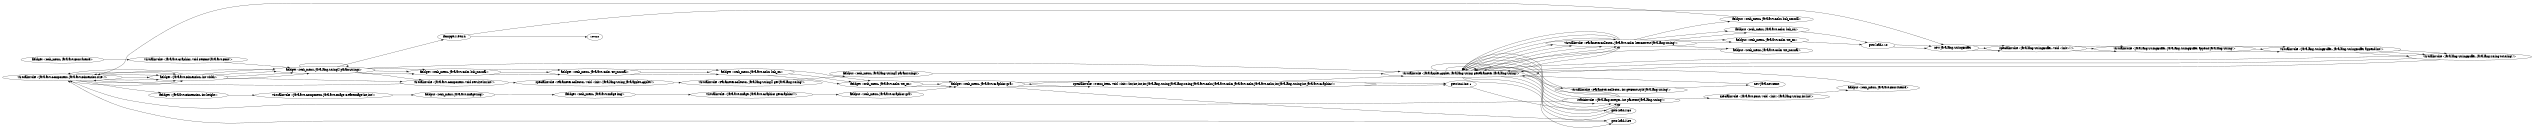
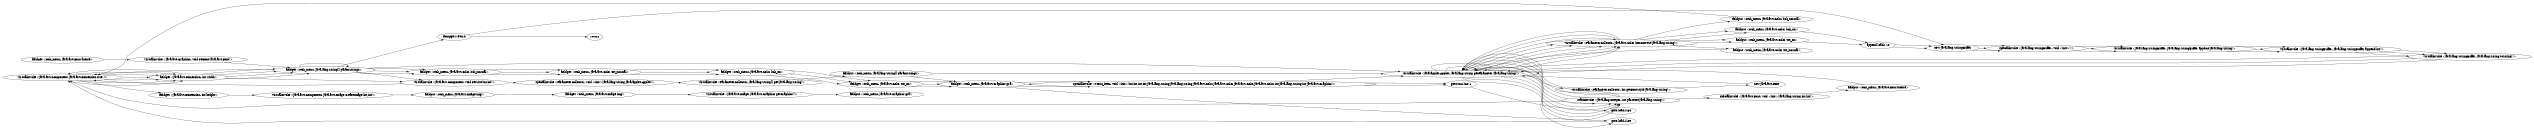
  digraph {
    rankdir=LR
    "virtualinvoke <java.awt.Component: java.awt.Dimension size()>"
    "fieldget <java.awt.Dimension: int width>"
    "fieldget <java.awt.Dimension: int height>"
    "virtualinvoke <java.awt.Component: void setSize(int,int)>"
    "fieldget <Nch_menu: java.lang.String[] paramStrings>"
    "virtualinvoke <java.awt.Component: java.awt.Image createImage(int,int)>"
    "specialinvoke <ParameterCollector: void <init>(java.lang.String,java.applet.Applet)>"
    "virtualinvoke <java.applet.Applet: java.lang.String getParameter(java.lang.String)>"
    "ifcmpge.i return"
    "fieldget <Nch_menu: java.awt.Color bck_normal>"
    "virtualinvoke <ParameterCollector: java.lang.String[] get(java.lang.String)>"
    "fieldput <Nch_menu: java.lang.String[] paramStrings>"
    "virtualinvoke <ParameterCollector: int getFontStyle(java.lang.String)>"
    "staticinvoke <java.lang.Integer: int parseInt(java.lang.String)>"
    "virtualinvoke <ParameterCollector: java.awt.Color hexConvert(java.lang.String)>"
    "goto load.i i29"
-   "new java.awt.Font" [label="new java.new.Font"]
+   "new java.awt.Font"
    "specialinvoke <java.awt.Font: void <init>(java.lang.String,int,int)>"
    "fieldput <Nch_menu: java.awt.Color txt_normal>"
    "fieldput <Nch_menu: java.awt.Color bck_normal>"
    "fieldput <Nch_menu: java.awt.Color bck_on>"
    "fieldput <Nch_menu: java.awt.Color txt_on>"
    "fieldput <Nch_menu: java.awt.Font fuente>"
    "new java.lang.StringBuffer"
    return
    "fieldget <Nch_menu: java.awt.Color txt_normal>"
-   "goto load.r r0"
+   "goto load.r r0" [label="append load.r r0"]
    "fieldput <Nch_menu: java.awt.Image img>"
    "fieldget <Nch_menu: java.awt.Image img>"
    "virtualinvoke <java.awt.Image: java.awt.Graphics getGraphics()>"
    "fieldput <Nch_menu: java.awt.Graphics gra>"
    "fieldget <Nch_menu: java.awt.Graphics gra>"
    "specialinvoke <Menu_item: void <init>(int,int,int,int,java.lang.String,java.lang.String,java.awt.Color,java.awt.Color,java.awt.Color,java.awt.Color,int,java.lang.String,int,java.awt.Graphics)>"
    "fieldget <Nch_menu: java.awt.Font fuente>"
    "virtualinvoke <java.awt.Graphics: void setFont(java.awt.Font)>"
    "goto inc.i i30 1"
    "specialinvoke <java.lang.StringBuffer: void <init>()>"
    "virtualinvoke <java.lang.StringBuffer: java.lang.StringBuffer append(java.lang.String)>"
    "virtualinvoke <java.lang.StringBuffer: java.lang.StringBuffer append(int)>"
    "virtualinvoke <java.lang.StringBuffer: java.lang.String toString()>"
    "fieldget <Nch_menu: java.awt.Color bck_on>"
    "fieldget <Nch_menu: java.awt.Color txt_on>"
    "goto load.i i30"
    "virtualinvoke <java.awt.Component: java.awt.Dimension size()>" -> "fieldget <java.awt.Dimension: int width>"
    "virtualinvoke <java.awt.Component: java.awt.Dimension size()>" -> "fieldget <java.awt.Dimension: int width>"
    "virtualinvoke <java.awt.Component: java.awt.Dimension size()>" -> "fieldget <java.awt.Dimension: int width>"
    "virtualinvoke <java.awt.Component: java.awt.Dimension size()>" -> "fieldget <java.awt.Dimension: int width>"
    "virtualinvoke <java.awt.Component: java.awt.Dimension size()>" -> "fieldget <java.awt.Dimension: int width>"
    "virtualinvoke <java.awt.Component: java.awt.Dimension size()>" -> "fieldget <java.awt.Dimension: int width>"
    "virtualinvoke <java.awt.Component: java.awt.Dimension size()>" -> "fieldget <java.awt.Dimension: int height>"
    "fieldget <java.awt.Dimension: int width>" -> "virtualinvoke <java.awt.Component: java.awt.Dimension size()>"
    "fieldget <java.awt.Dimension: int width>" -> "virtualinvoke <java.awt.Component: void setSize(int,int)>"
    "fieldget <java.awt.Dimension: int width>" -> "fieldget <Nch_menu: java.lang.String[] paramStrings>"
    "fieldget <java.awt.Dimension: int width>" -> "fieldget <Nch_menu: java.lang.String[] paramStrings>"
    "fieldget <java.awt.Dimension: int width>" -> "fieldget <Nch_menu: java.lang.String[] paramStrings>"
    "fieldget <java.awt.Dimension: int width>" -> "fieldget <Nch_menu: java.lang.String[] paramStrings>"
    "fieldget <java.awt.Dimension: int height>" -> "virtualinvoke <java.awt.Component: java.awt.Image createImage(int,int)>"
    "virtualinvoke <java.awt.Component: void setSize(int,int)>" -> "virtualinvoke <java.awt.Component: java.awt.Dimension size()>"
    "virtualinvoke <java.awt.Component: void setSize(int,int)>" -> "specialinvoke <ParameterCollector: void <init>(java.lang.String,java.applet.Applet)>"
    "fieldget <Nch_menu: java.lang.String[] paramStrings>" -> "virtualinvoke <java.awt.Component: java.awt.Dimension size()>"
    "fieldget <Nch_menu: java.lang.String[] paramStrings>" -> "virtualinvoke <java.awt.Component: void setSize(int,int)>"
    "fieldget <Nch_menu: java.lang.String[] paramStrings>" -> "fieldget <Nch_menu: java.lang.String[] paramStrings>"
    "fieldget <Nch_menu: java.lang.String[] paramStrings>" -> "virtualinvoke <java.applet.Applet: java.lang.String getParameter(java.lang.String)>"
    "fieldget <Nch_menu: java.lang.String[] paramStrings>" -> "ifcmpge.i return"
    "fieldget <Nch_menu: java.lang.String[] paramStrings>" -> "fieldget <Nch_menu: java.awt.Color bck_normal>"
    "fieldget <Nch_menu: java.lang.String[] paramStrings>" -> "fieldget <Nch_menu: java.awt.Color bck_normal>"
    "fieldget <Nch_menu: java.lang.String[] paramStrings>" -> "fieldget <Nch_menu: java.awt.Color bck_normal>"
    "virtualinvoke <java.awt.Component: java.awt.Image createImage(int,int)>" -> "fieldput <Nch_menu: java.awt.Image img>"
    "specialinvoke <ParameterCollector: void <init>(java.lang.String,java.applet.Applet)>" -> "virtualinvoke <ParameterCollector: java.lang.String[] get(java.lang.String)>"
    "virtualinvoke <java.applet.Applet: java.lang.String getParameter(java.lang.String)>" -> "virtualinvoke <java.applet.Applet: java.lang.String getParameter(java.lang.String)>"
    "virtualinvoke <java.applet.Applet: java.lang.String getParameter(java.lang.String)>" -> "virtualinvoke <java.applet.Applet: java.lang.String getParameter(java.lang.String)>"
    "virtualinvoke <java.applet.Applet: java.lang.String getParameter(java.lang.String)>" -> "virtualinvoke <ParameterCollector: int getFontStyle(java.lang.String)>"
    "virtualinvoke <java.applet.Applet: java.lang.String getParameter(java.lang.String)>" -> "staticinvoke <java.lang.Integer: int parseInt(java.lang.String)>"
    "virtualinvoke <java.applet.Applet: java.lang.String getParameter(java.lang.String)>" -> "staticinvoke <java.lang.Integer: int parseInt(java.lang.String)>"
    "virtualinvoke <java.applet.Applet: java.lang.String getParameter(java.lang.String)>" -> "staticinvoke <java.lang.Integer: int parseInt(java.lang.String)>"
    "virtualinvoke <java.applet.Applet: java.lang.String getParameter(java.lang.String)>" -> "staticinvoke <java.lang.Integer: int parseInt(java.lang.String)>"
    "virtualinvoke <java.applet.Applet: java.lang.String getParameter(java.lang.String)>" -> "staticinvoke <java.lang.Integer: int parseInt(java.lang.String)>"
    "virtualinvoke <java.applet.Applet: java.lang.String getParameter(java.lang.String)>" -> "staticinvoke <java.lang.Integer: int parseInt(java.lang.String)>"
    "virtualinvoke <java.applet.Applet: java.lang.String getParameter(java.lang.String)>" -> "virtualinvoke <ParameterCollector: java.awt.Color hexConvert(java.lang.String)>"
    "virtualinvoke <java.applet.Applet: java.lang.String getParameter(java.lang.String)>" -> "virtualinvoke <ParameterCollector: java.awt.Color hexConvert(java.lang.String)>"
    "virtualinvoke <java.applet.Applet: java.lang.String getParameter(java.lang.String)>" -> "virtualinvoke <ParameterCollector: java.awt.Color hexConvert(java.lang.String)>"
    "virtualinvoke <java.applet.Applet: java.lang.String getParameter(java.lang.String)>" -> "virtualinvoke <ParameterCollector: java.awt.Color hexConvert(java.lang.String)>"
    "virtualinvoke <java.applet.Applet: java.lang.String getParameter(java.lang.String)>" -> "virtualinvoke <ParameterCollector: java.awt.Color hexConvert(java.lang.String)>"
    "virtualinvoke <java.applet.Applet: java.lang.String getParameter(java.lang.String)>" -> "virtualinvoke <ParameterCollector: java.awt.Color hexConvert(java.lang.String)>"
    "virtualinvoke <java.applet.Applet: java.lang.String getParameter(java.lang.String)>" -> "virtualinvoke <ParameterCollector: java.awt.Color hexConvert(java.lang.String)>"
    "virtualinvoke <java.applet.Applet: java.lang.String getParameter(java.lang.String)>" -> "goto load.i i29"
    "ifcmpge.i return" -> "new java.lang.StringBuffer"
    "ifcmpge.i return" -> return
    "fieldget <Nch_menu: java.awt.Color bck_normal>" -> "fieldget <Nch_menu: java.awt.Color txt_normal>"
    "fieldget <Nch_menu: java.awt.Color bck_normal>" -> "fieldget <Nch_menu: java.awt.Color txt_normal>"
    "fieldget <Nch_menu: java.awt.Color bck_normal>" -> "fieldget <Nch_menu: java.awt.Color txt_normal>"
    "virtualinvoke <ParameterCollector: java.lang.String[] get(java.lang.String)>" -> "fieldput <Nch_menu: java.lang.String[] paramStrings>"
    "fieldput <Nch_menu: java.lang.String[] paramStrings>" -> "virtualinvoke <java.applet.Applet: java.lang.String getParameter(java.lang.String)>"
    "virtualinvoke <ParameterCollector: int getFontStyle(java.lang.String)>" -> "new java.awt.Font"
    "staticinvoke <java.lang.Integer: int parseInt(java.lang.String)>" -> "virtualinvoke <java.awt.Component: java.awt.Dimension size()>"
    "staticinvoke <java.lang.Integer: int parseInt(java.lang.String)>" -> "virtualinvoke <java.applet.Applet: java.lang.String getParameter(java.lang.String)>"
    "staticinvoke <java.lang.Integer: int parseInt(java.lang.String)>" -> "virtualinvoke <java.applet.Applet: java.lang.String getParameter(java.lang.String)>"
    "staticinvoke <java.lang.Integer: int parseInt(java.lang.String)>" -> "virtualinvoke <java.applet.Applet: java.lang.String getParameter(java.lang.String)>"
    "staticinvoke <java.lang.Integer: int parseInt(java.lang.String)>" -> "virtualinvoke <java.applet.Applet: java.lang.String getParameter(java.lang.String)>"
    "staticinvoke <java.lang.Integer: int parseInt(java.lang.String)>" -> "specialinvoke <java.awt.Font: void <init>(java.lang.String,int,int)>"
    "virtualinvoke <ParameterCollector: java.awt.Color hexConvert(java.lang.String)>" -> "virtualinvoke <java.applet.Applet: java.lang.String getParameter(java.lang.String)>"
    "virtualinvoke <ParameterCollector: java.awt.Color hexConvert(java.lang.String)>" -> "virtualinvoke <java.applet.Applet: java.lang.String getParameter(java.lang.String)>"
    "virtualinvoke <ParameterCollector: java.awt.Color hexConvert(java.lang.String)>" -> "fieldput <Nch_menu: java.awt.Color txt_normal>"
    "virtualinvoke <ParameterCollector: java.awt.Color hexConvert(java.lang.String)>" -> "fieldput <Nch_menu: java.awt.Color bck_normal>"
    "virtualinvoke <ParameterCollector: java.awt.Color hexConvert(java.lang.String)>" -> "fieldput <Nch_menu: java.awt.Color bck_on>"
    "virtualinvoke <ParameterCollector: java.awt.Color hexConvert(java.lang.String)>" -> "fieldput <Nch_menu: java.awt.Color bck_on>"
    "virtualinvoke <ParameterCollector: java.awt.Color hexConvert(java.lang.String)>" -> "fieldput <Nch_menu: java.awt.Color txt_on>"
    "virtualinvoke <ParameterCollector: java.awt.Color hexConvert(java.lang.String)>" -> "fieldput <Nch_menu: java.awt.Color txt_on>"
    "goto load.i i29" -> "virtualinvoke <java.awt.Component: java.awt.Dimension size()>"
    "new java.awt.Font" -> "virtualinvoke <java.applet.Applet: java.lang.String getParameter(java.lang.String)>"
    "specialinvoke <java.awt.Font: void <init>(java.lang.String,int,int)>" -> "fieldput <Nch_menu: java.awt.Font fuente>"
    "fieldput <Nch_menu: java.awt.Color txt_normal>" -> "virtualinvoke <java.applet.Applet: java.lang.String getParameter(java.lang.String)>"
    "fieldput <Nch_menu: java.awt.Color bck_normal>" -> "virtualinvoke <java.awt.Component: java.awt.Dimension size()>"
    "fieldput <Nch_menu: java.awt.Color bck_on>" -> "goto load.r r0"
    "fieldput <Nch_menu: java.awt.Color txt_on>" -> "goto load.r r0"
    "fieldput <Nch_menu: java.awt.Font fuente>" -> "virtualinvoke <java.applet.Applet: java.lang.String getParameter(java.lang.String)>"
    "new java.lang.StringBuffer" -> "specialinvoke <java.lang.StringBuffer: void <init>()>"
    "new java.lang.StringBuffer" -> "specialinvoke <java.lang.StringBuffer: void <init>()>"
    "new java.lang.StringBuffer" -> "specialinvoke <java.lang.StringBuffer: void <init>()>"
    "fieldget <Nch_menu: java.awt.Color txt_normal>" -> "fieldget <Nch_menu: java.awt.Color bck_on>"
    "fieldget <Nch_menu: java.awt.Color txt_normal>" -> "fieldget <Nch_menu: java.awt.Color bck_on>"
    "fieldget <Nch_menu: java.awt.Color txt_normal>" -> "fieldget <Nch_menu: java.awt.Color bck_on>"
    "goto load.r r0" -> "new java.lang.StringBuffer"
    "goto load.r r0" -> "new java.lang.StringBuffer"
    "fieldput <Nch_menu: java.awt.Image img>" -> "fieldget <Nch_menu: java.awt.Image img>"
    "fieldget <Nch_menu: java.awt.Image img>" -> "virtualinvoke <java.awt.Image: java.awt.Graphics getGraphics()>"
    "virtualinvoke <java.awt.Image: java.awt.Graphics getGraphics()>" -> "fieldput <Nch_menu: java.awt.Graphics gra>"
-   "fieldput <Nch_menu: java.awt.Graphics gra>" -> "fieldget <Nch_menu: java.awt.Graphics gra>"
+   "fieldput <Nch_menu: java.lang.String[] paramStrings>" -> "fieldget <Nch_menu: java.awt.Graphics gra>"
    "fieldget <Nch_menu: java.awt.Graphics gra>" -> "goto load.i i29"
    "fieldget <Nch_menu: java.awt.Graphics gra>" -> "specialinvoke <Menu_item: void <init>(int,int,int,int,java.lang.String,java.lang.String,java.awt.Color,java.awt.Color,java.awt.Color,java.awt.Color,int,java.lang.String,int,java.awt.Graphics)>"
    "fieldget <Nch_menu: java.awt.Graphics gra>" -> "specialinvoke <Menu_item: void <init>(int,int,int,int,java.lang.String,java.lang.String,java.awt.Color,java.awt.Color,java.awt.Color,java.awt.Color,int,java.lang.String,int,java.awt.Graphics)>"
    "fieldget <Nch_menu: java.awt.Graphics gra>" -> "specialinvoke <Menu_item: void <init>(int,int,int,int,java.lang.String,java.lang.String,java.awt.Color,java.awt.Color,java.awt.Color,java.awt.Color,int,java.lang.String,int,java.awt.Graphics)>"
    "specialinvoke <Menu_item: void <init>(int,int,int,int,java.lang.String,java.lang.String,java.awt.Color,java.awt.Color,java.awt.Color,java.awt.Color,int,java.lang.String,int,java.awt.Graphics)>" -> "virtualinvoke <java.applet.Applet: java.lang.String getParameter(java.lang.String)>"
    "specialinvoke <Menu_item: void <init>(int,int,int,int,java.lang.String,java.lang.String,java.awt.Color,java.awt.Color,java.awt.Color,java.awt.Color,int,java.lang.String,int,java.awt.Graphics)>" -> "goto inc.i i30 1"
    "specialinvoke <Menu_item: void <init>(int,int,int,int,java.lang.String,java.lang.String,java.awt.Color,java.awt.Color,java.awt.Color,java.awt.Color,int,java.lang.String,int,java.awt.Graphics)>" -> "goto inc.i i30 1"
    "fieldget <Nch_menu: java.awt.Font fuente>" -> "virtualinvoke <java.awt.Graphics: void setFont(java.awt.Font)>"
    "virtualinvoke <java.awt.Graphics: void setFont(java.awt.Font)>" -> "fieldget <Nch_menu: java.lang.String[] paramStrings>"
    "goto inc.i i30 1" -> "goto load.i i30"
    "specialinvoke <java.lang.StringBuffer: void <init>()>" -> "virtualinvoke <java.lang.StringBuffer: java.lang.StringBuffer append(java.lang.String)>"
    "specialinvoke <java.lang.StringBuffer: void <init>()>" -> "virtualinvoke <java.lang.StringBuffer: java.lang.StringBuffer append(java.lang.String)>"
    "specialinvoke <java.lang.StringBuffer: void <init>()>" -> "virtualinvoke <java.lang.StringBuffer: java.lang.StringBuffer append(java.lang.String)>"
    "virtualinvoke <java.lang.StringBuffer: java.lang.StringBuffer append(java.lang.String)>" -> "virtualinvoke <java.lang.StringBuffer: java.lang.StringBuffer append(int)>"
    "virtualinvoke <java.lang.StringBuffer: java.lang.StringBuffer append(java.lang.String)>" -> "virtualinvoke <java.lang.StringBuffer: java.lang.StringBuffer append(int)>"
    "virtualinvoke <java.lang.StringBuffer: java.lang.StringBuffer append(java.lang.String)>" -> "virtualinvoke <java.lang.StringBuffer: java.lang.StringBuffer append(int)>"
    "virtualinvoke <java.lang.StringBuffer: java.lang.StringBuffer append(int)>" -> "virtualinvoke <java.lang.StringBuffer: java.lang.String toString()>"
    "virtualinvoke <java.lang.StringBuffer: java.lang.StringBuffer append(int)>" -> "virtualinvoke <java.lang.StringBuffer: java.lang.String toString()>"
    "virtualinvoke <java.lang.StringBuffer: java.lang.StringBuffer append(int)>" -> "virtualinvoke <java.lang.StringBuffer: java.lang.String toString()>"
    "virtualinvoke <java.lang.StringBuffer: java.lang.String toString()>" -> "virtualinvoke <java.applet.Applet: java.lang.String getParameter(java.lang.String)>"
    "virtualinvoke <java.lang.StringBuffer: java.lang.String toString()>" -> "virtualinvoke <java.applet.Applet: java.lang.String getParameter(java.lang.String)>"
    "virtualinvoke <java.lang.StringBuffer: java.lang.String toString()>" -> "virtualinvoke <java.applet.Applet: java.lang.String getParameter(java.lang.String)>"
    "fieldget <Nch_menu: java.awt.Color bck_on>" -> "fieldget <Nch_menu: java.awt.Color txt_on>"
    "fieldget <Nch_menu: java.awt.Color bck_on>" -> "fieldget <Nch_menu: java.awt.Color txt_on>"
    "fieldget <Nch_menu: java.awt.Color bck_on>" -> "fieldget <Nch_menu: java.awt.Color txt_on>"
    "fieldget <Nch_menu: java.awt.Color txt_on>" -> "fieldget <Nch_menu: java.awt.Graphics gra>"
    "fieldget <Nch_menu: java.awt.Color txt_on>" -> "fieldget <Nch_menu: java.awt.Graphics gra>"
    "fieldget <Nch_menu: java.awt.Color txt_on>" -> "fieldget <Nch_menu: java.awt.Graphics gra>"
  }
